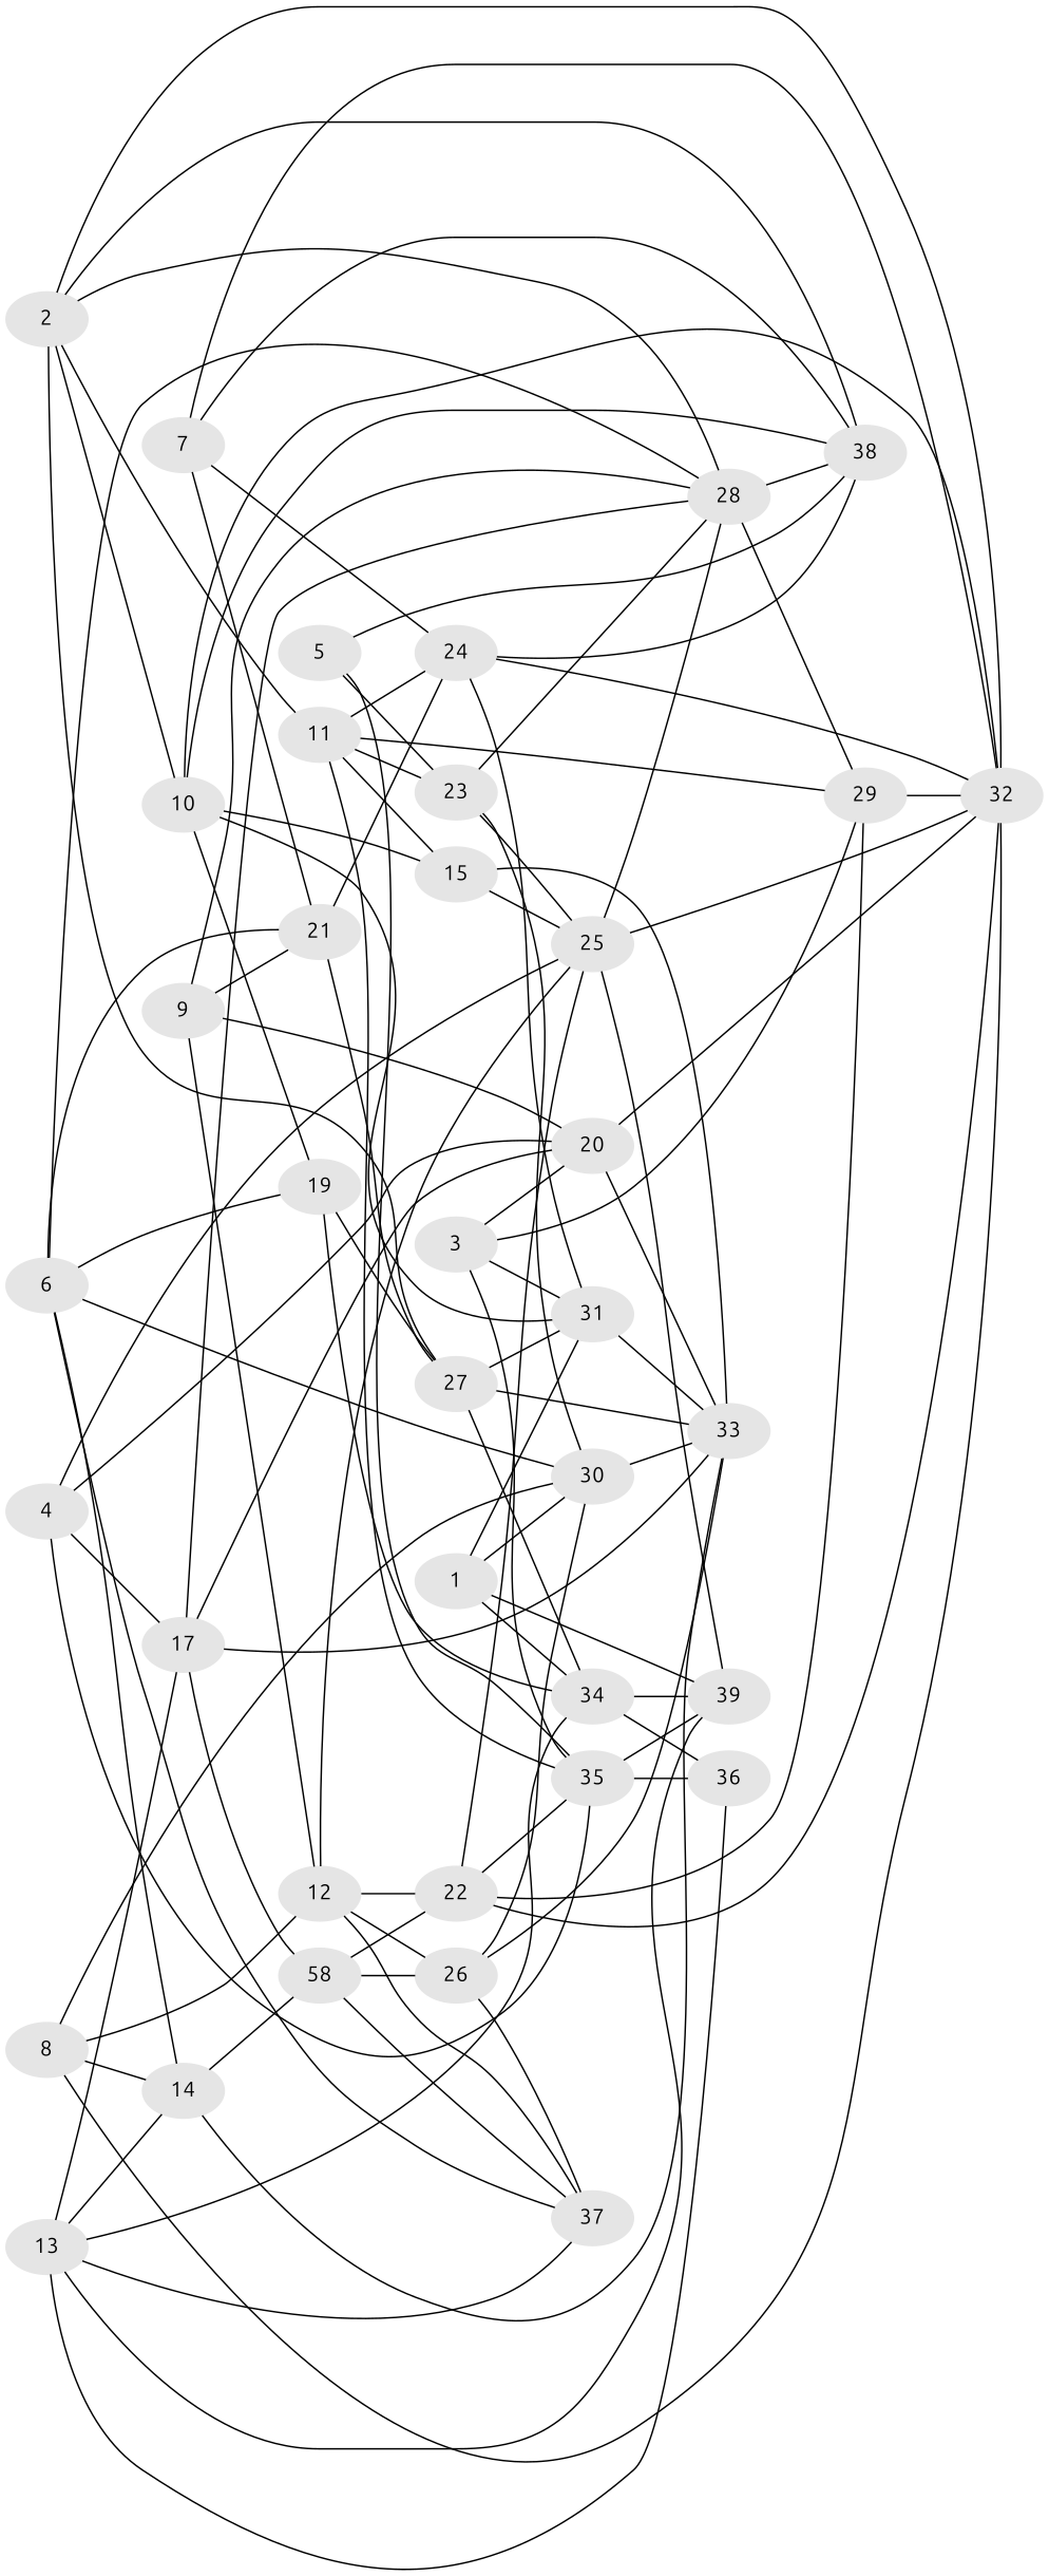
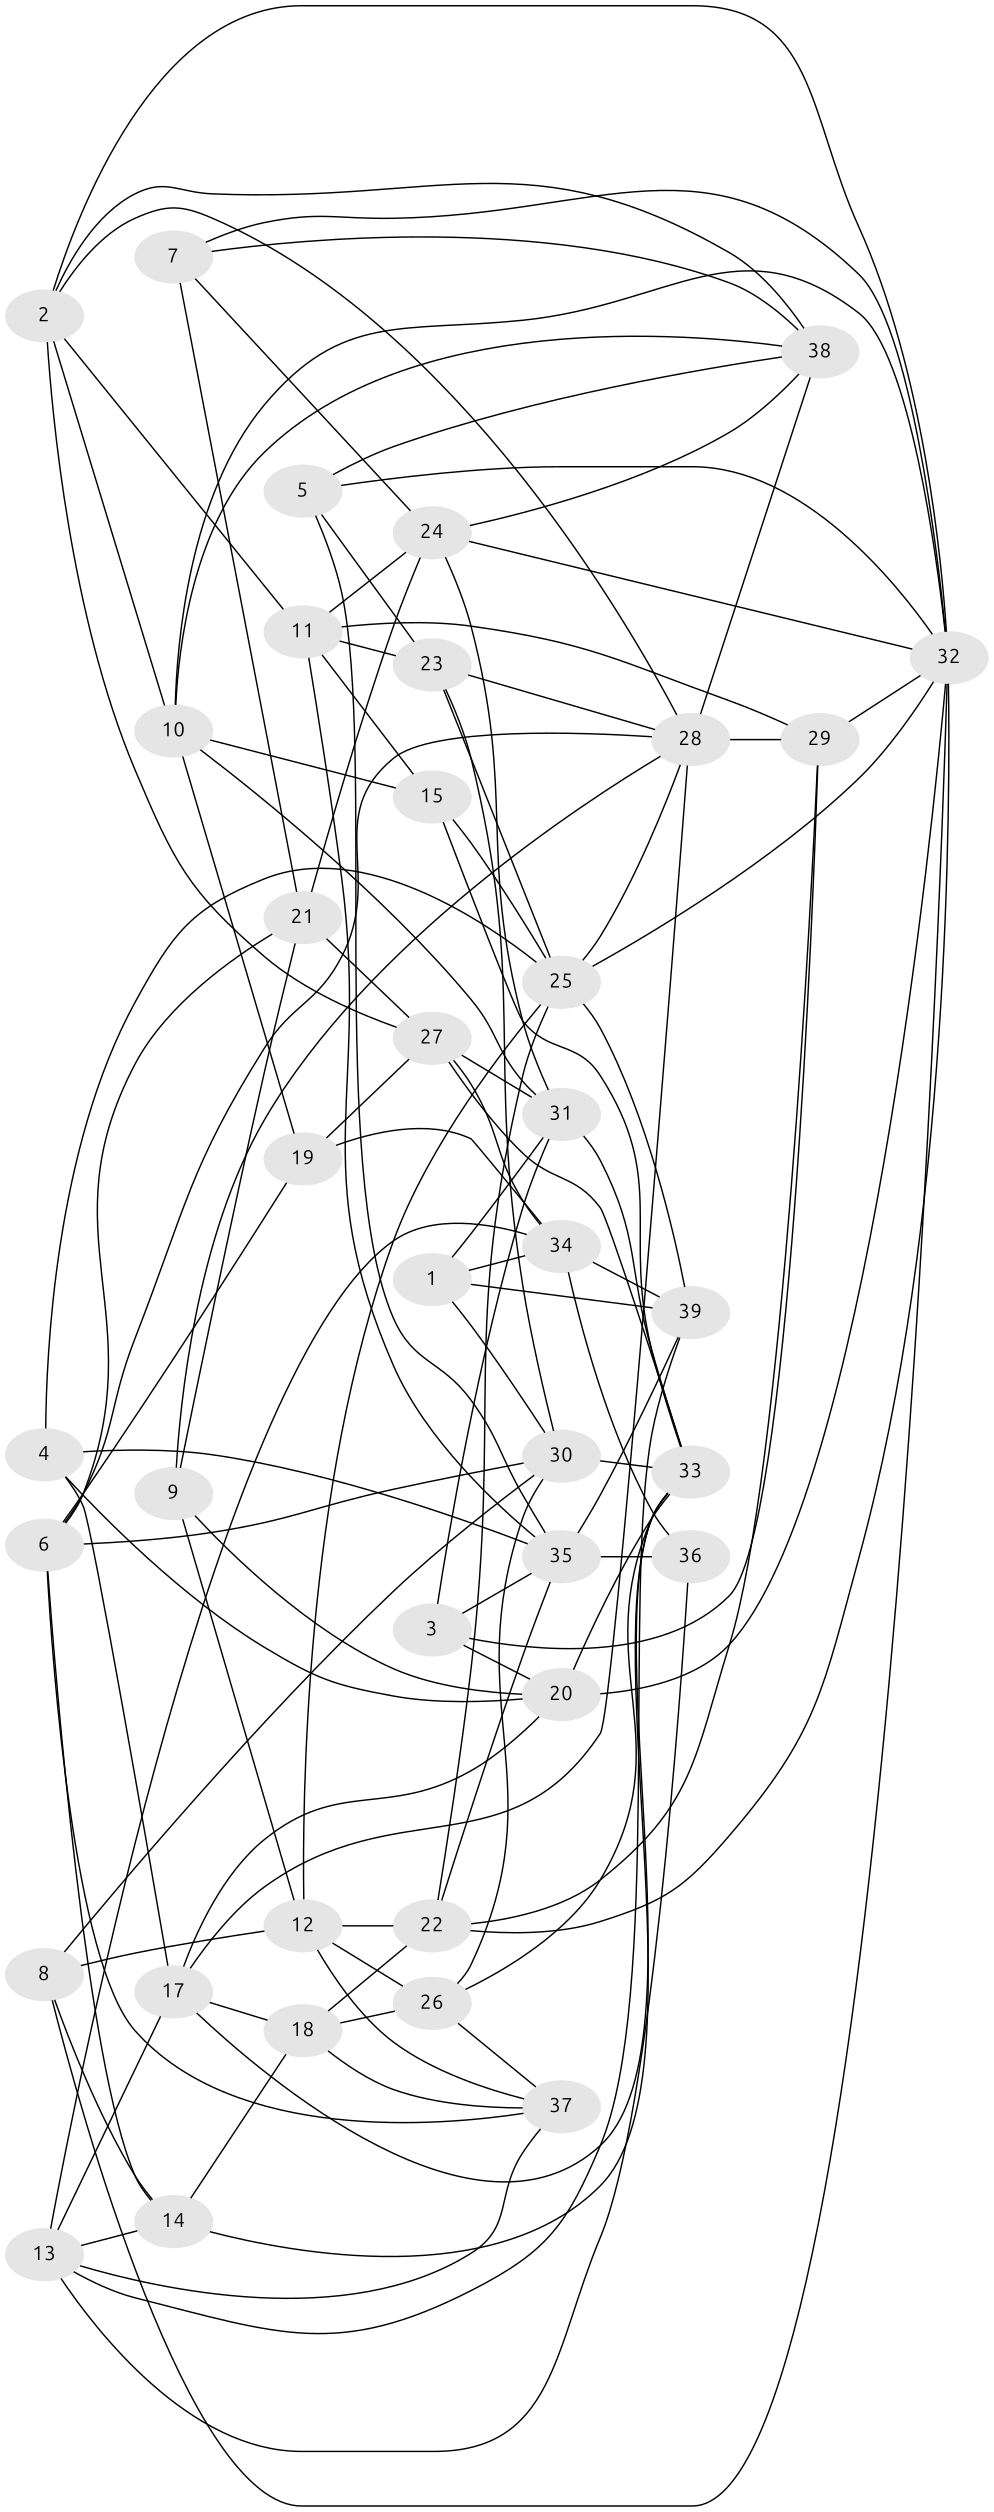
  graph {
    fontname=Ubuntu
    rankdir=LR
    node [color=gray90 fontname=Ubuntu style=filled]
    edge [fontname=Ubuntu weight=1.0]
    1
    30
    31
    34
    39
    33
    36
    2
    10
    11
    27
    28
    32
    38
    19
    15
    29
    35
    23
    24
    3
    20
    4
    17
    25
-   18 [label=58]
+   18
    5
    6
    14
    21
    37
    7
    8
    12
    22
    26
    9
    13
    1 -- 30
    1 -- 31
    1 -- 34
    1 -- 39
    30 -- 33
    31 -- 33
    34 -- 39
    34 -- 36
    2 -- 10
    2 -- 11
    2 -- 27
    2 -- 28
    2 -- 32
    2 -- 38
    10 -- 31
    10 -- 32
    10 -- 38
    10 -- 19
    10 -- 15
    11 -- 15
    11 -- 29
    11 -- 35
    11 -- 23
    11 -- 24
    27 -- 31
    27 -- 34
    27 -- 33
    28 -- 38
    28 -- 29
    19 -- 34
    19 -- 27
    15 -- 33
    15 -- 25
    29 -- 32
    35 -- 39
    35 -- 36
    23 -- 30
    23 -- 28
    23 -- 25
    24 -- 31
    24 -- 32
    24 -- 38
    3 -- 31
    3 -- 29
    3 -- 35
    3 -- 20
    20 -- 33
    20 -- 32
    4 -- 35
    4 -- 20
    4 -- 17
    4 -- 25
    17 -- 33
    17 -- 28
    17 -- 20
    17 -- 18
    25 -- 39
    25 -- 28
    25 -- 32
    18 -- 37 [weight=2.0]
    18 -- 22
    18 -- 26 [weight=2.0]
+   5 -- 32
    5 -- 38
    5 -- 35
    5 -- 23
    6 -- 30
    6 -- 28
    6 -- 19
    6 -- 14
    6 -- 21
    6 -- 37
    14 -- 33
    14 -- 18 [weight=2.0]
    21 -- 27
    21 -- 24
    7 -- 32
    7 -- 38
    7 -- 24
    7 -- 21
    8 -- 30
    8 -- 32
    8 -- 14
    8 -- 12
    12 -- 25
    12 -- 37
    12 -- 22
    12 -- 26
    22 -- 32
    22 -- 29
    22 -- 35
    22 -- 25
    26 -- 30
    26 -- 33
    26 -- 37
    9 -- 28
    9 -- 20
    9 -- 21
    9 -- 12
    13 -- 34
    13 -- 39
    13 -- 36
    13 -- 17
    13 -- 14
    13 -- 37
  }
